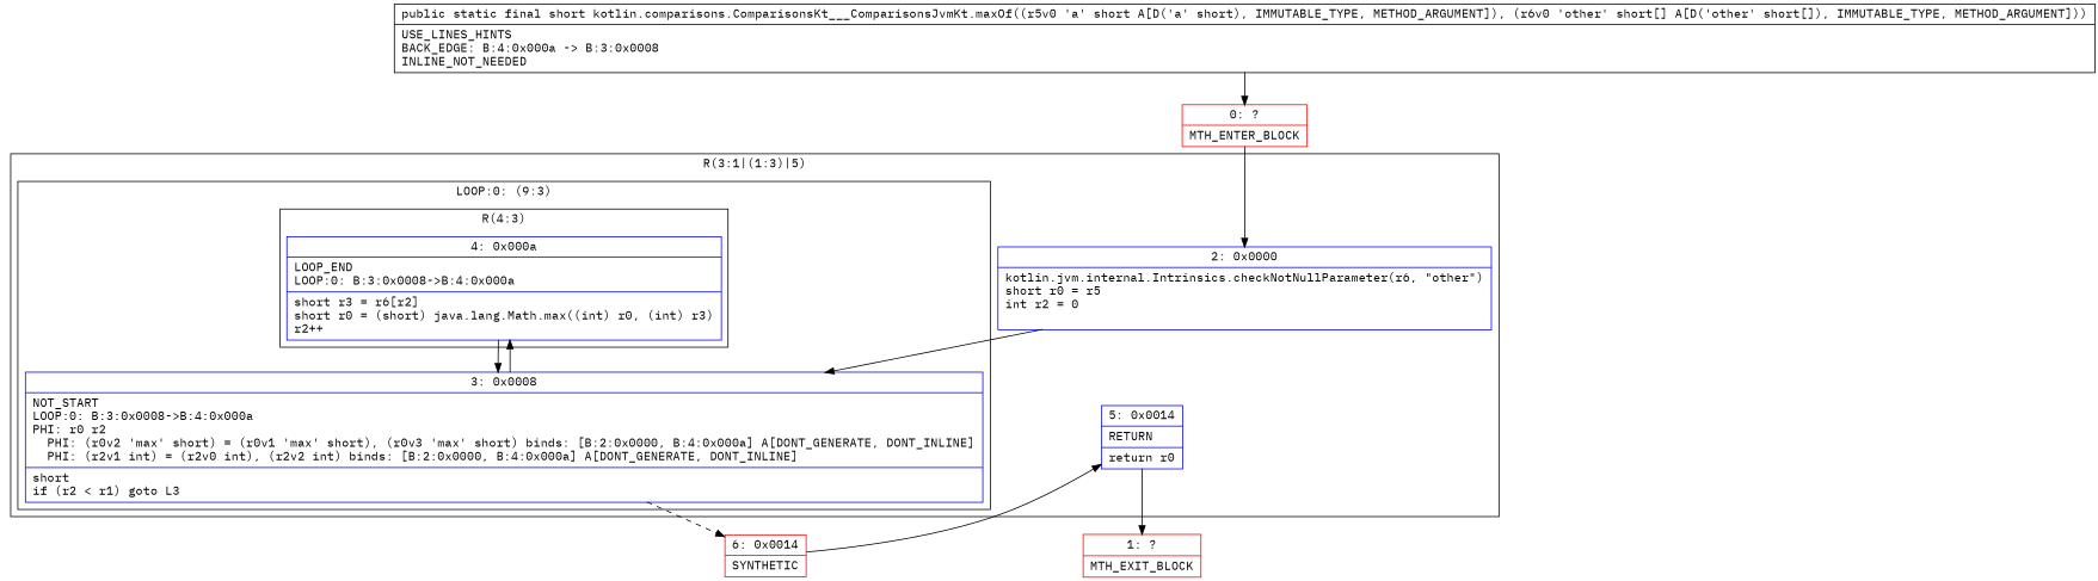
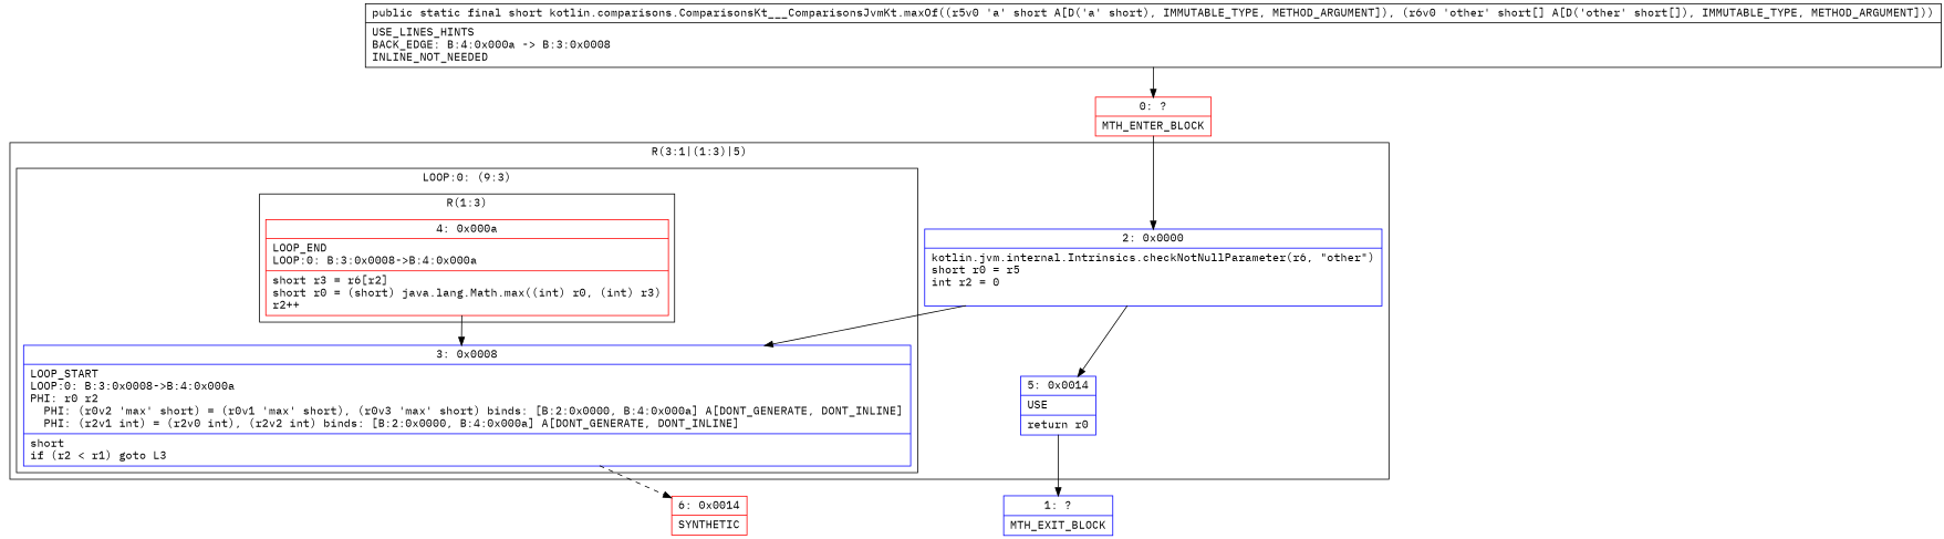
  digraph {
    fontname="IBM Plex Mono"
    node [color=blue fontname="IBM Plex Mono" shape=record]
    edge [fontname="IBM Plex Mono"]
-   n1 [label="{4\:\ 0x000a|LOOP_END\lLOOP:0: B:3:0x0008\-\>B:4:0x000a\l|short r3 = r6[r2]\lshort r0 = (short) java.lang.Math.max((int) r0, (int) r3)\lr2++\l}"]
-   n2 [label="{3\:\ 0x0008|NOT_START\lLOOP:0: B:3:0x0008\-\>B:4:0x000a\lPHI: r0 r2 \l  PHI: (r0v2 'max' short) = (r0v1 'max' short), (r0v3 'max' short) binds: [B:2:0x0000, B:4:0x000a] A[DONT_GENERATE, DONT_INLINE]\l  PHI: (r2v1 int) = (r2v0 int), (r2v2 int) binds: [B:2:0x0000, B:4:0x000a] A[DONT_GENERATE, DONT_INLINE]\l|short \lif (r2 \< r1) goto L3\l}"]
+   n1 [color=red label="{4\:\ 0x000a|LOOP_END\lLOOP:0: B:3:0x0008\-\>B:4:0x000a\l|short r3 = r6[r2]\lshort r0 = (short) java.lang.Math.max((int) r0, (int) r3)\lr2++\l}"]
+   n2 [label="{3\:\ 0x0008|LOOP_START\lLOOP:0: B:3:0x0008\-\>B:4:0x000a\lPHI: r0 r2 \l  PHI: (r0v2 'max' short) = (r0v1 'max' short), (r0v3 'max' short) binds: [B:2:0x0000, B:4:0x000a] A[DONT_GENERATE, DONT_INLINE]\l  PHI: (r2v1 int) = (r2v0 int), (r2v2 int) binds: [B:2:0x0000, B:4:0x000a] A[DONT_GENERATE, DONT_INLINE]\l|short \lif (r2 \< r1) goto L3\l}"]
    n3 [label="{2\:\ 0x0000|kotlin.jvm.internal.Intrinsics.checkNotNullParameter(r6, \"other\")\lshort r0 = r5\lint r2 = 0\l\l}"]
-   n4 [label="{5\:\ 0x0014|RETURN\l|return r0\l}"]
+   n4 [label="{5\:\ 0x0014|USE\l|return r0\l}"]
    n5 [color=red label="{6\:\ 0x0014|SYNTHETIC\l}"]
-   n6 [color=red label="{1\:\ ?|MTH_EXIT_BLOCK\l}"]
+   n6 [label="{1\:\ ?|MTH_EXIT_BLOCK\l}"]
    n7 [color=red label="{0\:\ ?|MTH_ENTER_BLOCK\l}"]
    n8 [label="{public static final short kotlin.comparisons.ComparisonsKt___ComparisonsJvmKt.maxOf((r5v0 'a' short A[D('a' short), IMMUTABLE_TYPE, METHOD_ARGUMENT]), (r6v0 'other' short[] A[D('other' short[]), IMMUTABLE_TYPE, METHOD_ARGUMENT]))  | USE_LINES_HINTS\lBACK_EDGE: B:4:0x000a \-\> B:3:0x0008\lINLINE_NOT_NEEDED\l}" color=""]
    subgraph cluster_1 {
      label="R(3:1|(1:3)|5)"
      n3
      n4
      subgraph cluster_2 {
        label="LOOP:0: (9:3)"
        n2
        subgraph cluster_3 {
-         label="R(4:3)"
+         label="R(1:3)"
          n1
        }
      }
    }
    n1 -> n2
-   n2 -> n1
    n2 -> n5 [style=dashed]
    n3 -> n2
    n4 -> n6
-   n5 -> n4
+   n3 -> n4
    n7 -> n3
    n8 -> n7
  }
